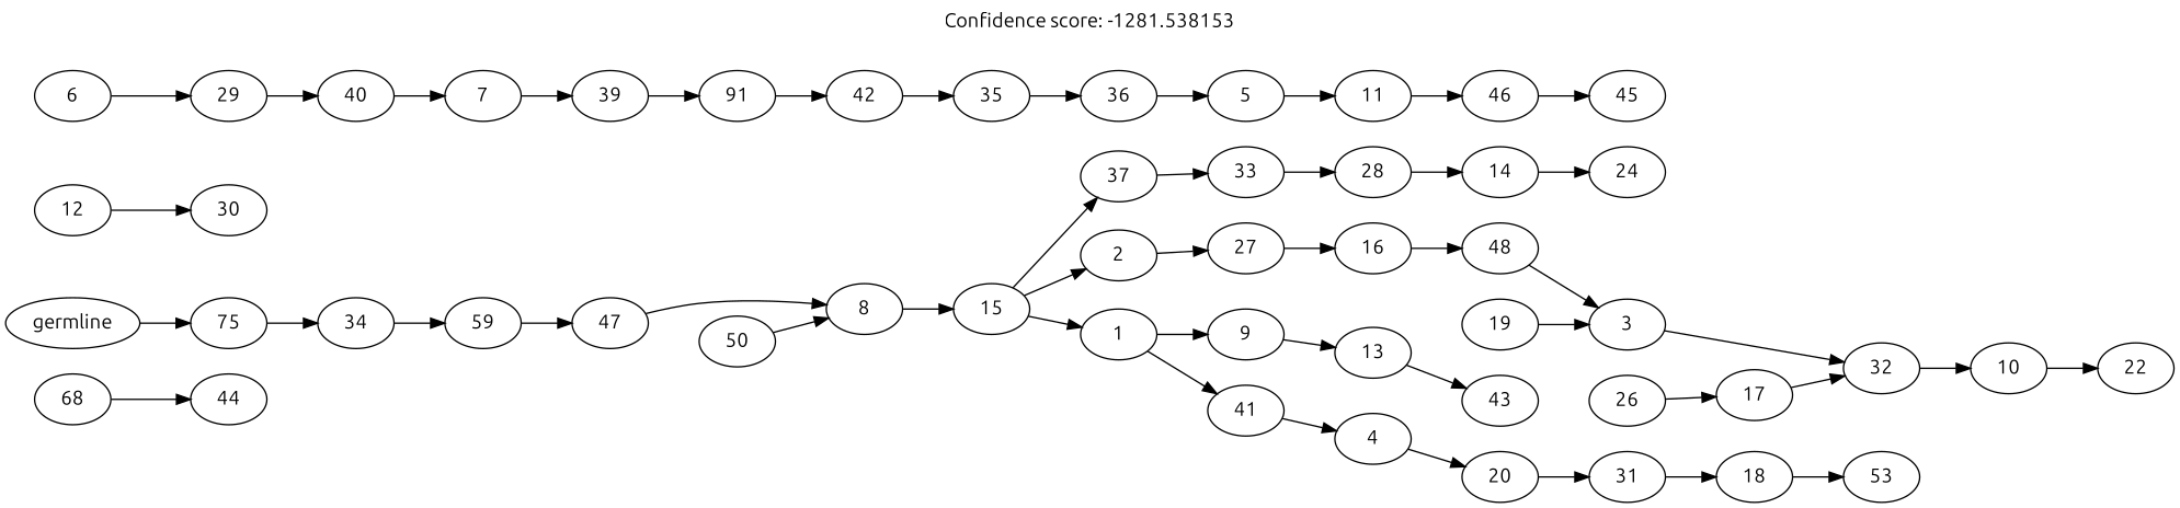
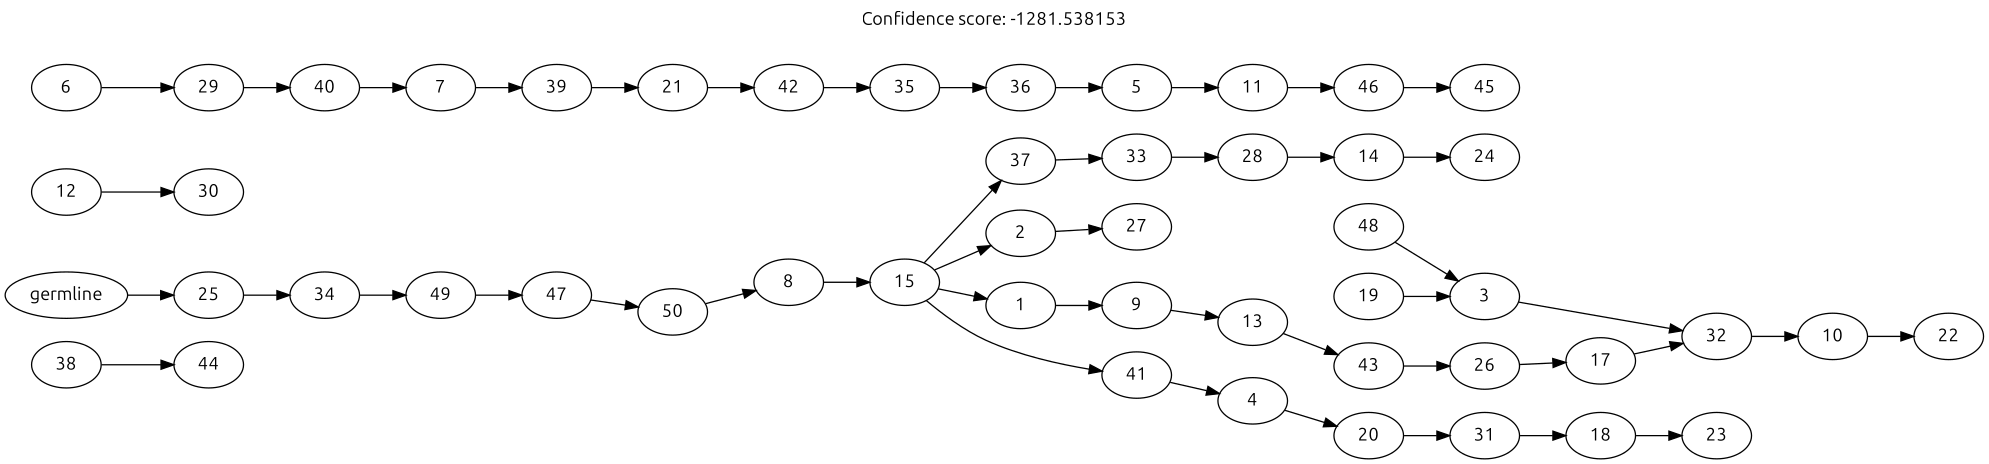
  digraph {
    fontname=Ubuntu
    label="Confidence score: -1281.538153"
    labelloc=t
    rankdir=LR
    node [fontname=Ubuntu]
    edge [fontname=Ubuntu]
-   n1 [label=68]
+   n1 [label=38]
    n2 [label=44]
    n3 [label=24]
    n4 [label=14]
    n5 [label=28]
    n6 [label=33]
    n7 [label=37]
    n8 [label=12]
    n9 [label=30]
    n10 [label=45]
    n11 [label=46]
    n12 [label=11]
    n13 [label=5]
    n14 [label=36]
    n15 [label=35]
    n16 [label=42]
-   n17 [label=91]
+   n17 [label=21]
    n18 [label=39]
    n19 [label=7]
    n20 [label=40]
    n21 [label=29]
    n22 [label=6]
    n23 [label=17]
    n24 [label=32]
    n25 [label=26]
    n26 [label=43]
    n27 [label=13]
    n28 [label=9]
    n29 [label=1]
    n30 [label=10]
    n31 [label=22]
    n32 [label=3]
    n33 [label=19]
    n34 [label=48]
-   n35 [label=16]
    n36 [label=27]
    n37 [label=2]
    n38 [label=18]
-   n39 [label=53]
+   n39 [label=23]
    n40 [label=31]
    n41 [label=20]
    n42 [label=4]
    n43 [label=41]
    n44 [label=15]
    n45 [label=8]
    n46 [label=50]
    n47 [label=47]
-   n48 [label=59]
+   n48 [label=49]
    n49 [label=34]
-   n50 [label=75]
+   n50 [label=25]
    n51 [label=germline]
    n1 -> n2
    n4 -> n3
    n5 -> n4
    n6 -> n5
    n7 -> n6
    n8 -> n9
    n11 -> n10
    n12 -> n11
    n13 -> n12
    n14 -> n13
    n15 -> n14
    n16 -> n15
    n17 -> n16
    n18 -> n17
    n19 -> n18
    n20 -> n19
    n21 -> n20
    n22 -> n21
    n23 -> n24
    n24 -> n30
    n25 -> n23
+   n26 -> n25
    n27 -> n26
    n28 -> n27
    n29 -> n28
    n30 -> n31
    n32 -> n24
    n33 -> n32
    n34 -> n32
-   n35 -> n34
-   n36 -> n35
    n37 -> n36
    n38 -> n39
    n40 -> n38
    n41 -> n40
    n42 -> n41
    n43 -> n42
    n44 -> n7
    n44 -> n29
    n44 -> n37
-   n29 -> n43
+   n44 -> n43
    n45 -> n44
    n46 -> n45
-   n47 -> n45
+   n47 -> n46
    n48 -> n47
    n49 -> n48
    n50 -> n49
    n51 -> n50
  }
